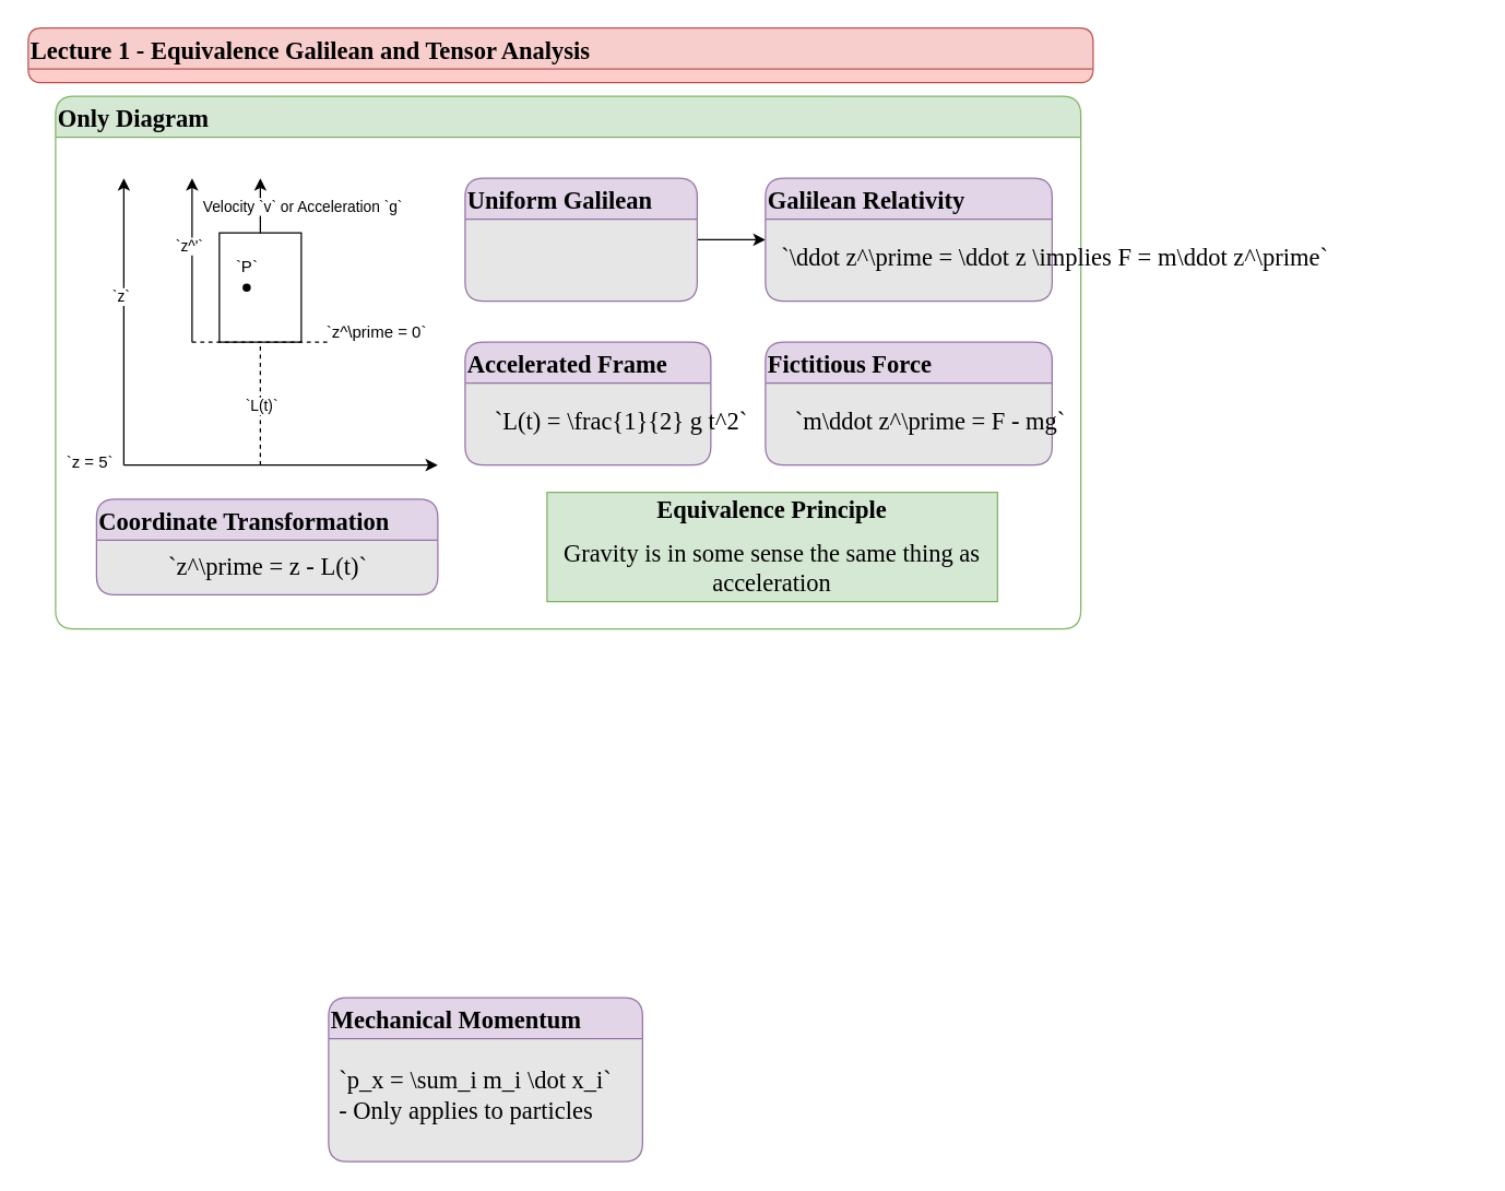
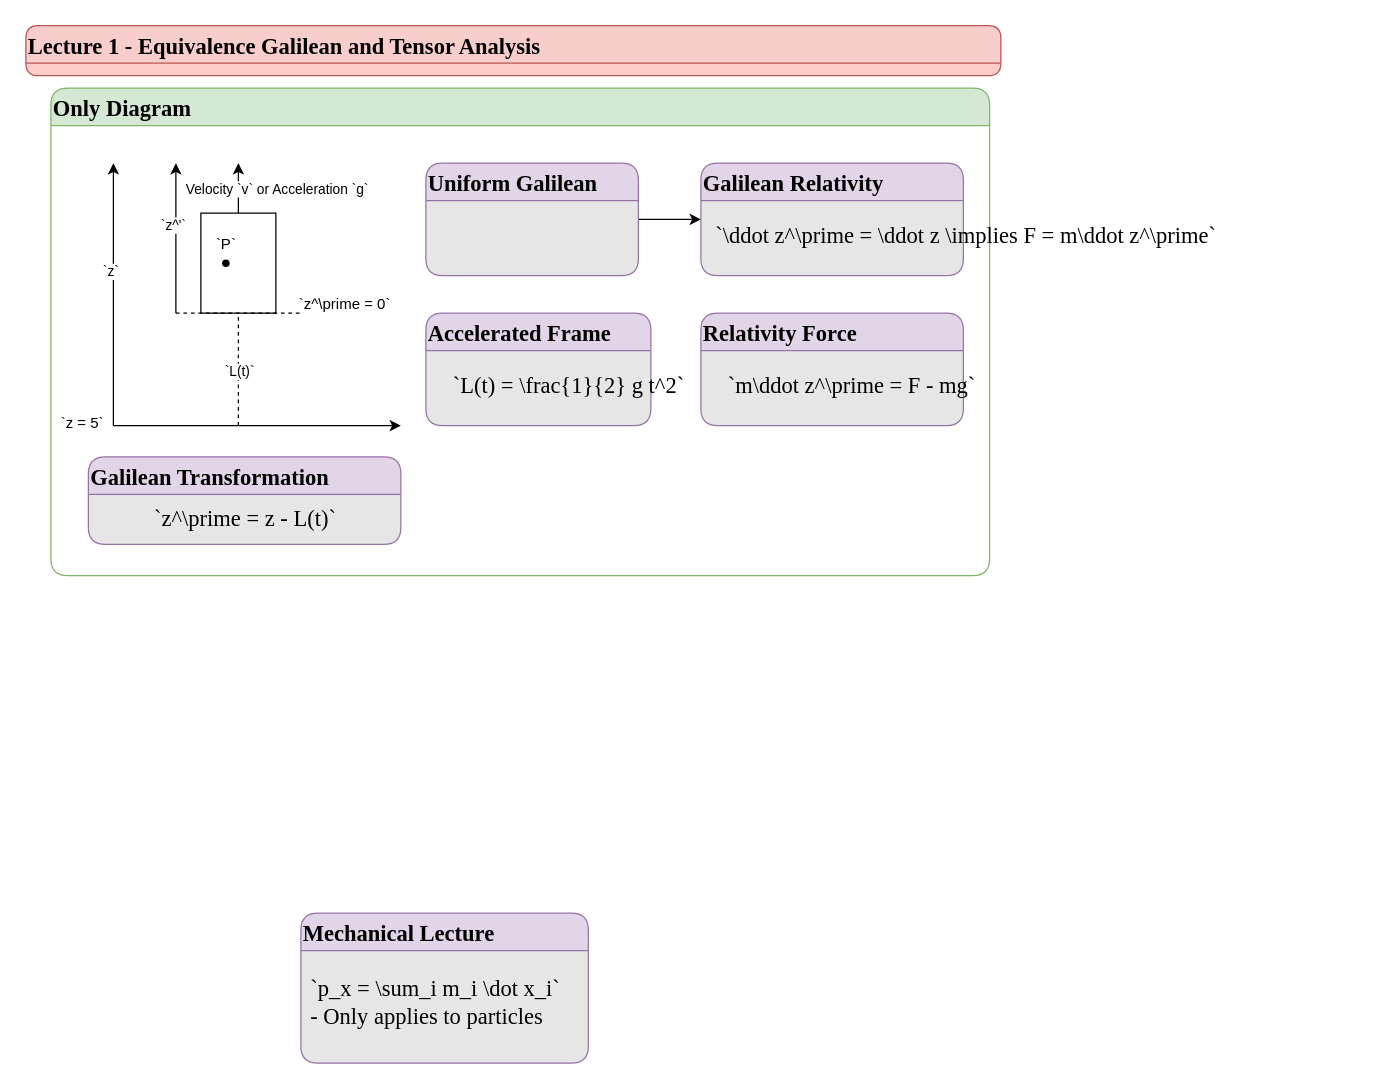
  <mxCell id="0" />
  <mxCell id="1" parent="0" />
  <mxCell id="2" value="Lecture 1 - Equivalence Galilean and Tensor Analysis" style="swimlane;fontFamily=Comic Sans MS;fontSize=18;align=left;fillColor=#f8cecc;strokeColor=#b85450;fillStyle=auto;rounded=1;startSize=30;labelBackgroundColor=none;swimlaneFillColor=#FFCCCC;gradientColor=none;gradientDirection=south;glass=0;shadow=0;textShadow=0;labelBorderColor=none;collapsible=0;" parent="1" vertex="1"><mxGeometry x="20" y="20" width="780" height="40" as="geometry" /></mxCell>
  <mxCell id="3" value="Only Diagram" style="swimlane;fontFamily=Comic Sans MS;fontSize=18;align=left;fillColor=#d5e8d4;strokeColor=#82b366;fillStyle=auto;rounded=1;startSize=30;swimlaneFillColor=none;collapsible=0;enumerate=0;comic=0;moveCells=0;fixedWidth=1;resizable=1;movableLabel=0;backgroundOutline=0;container=1;autosize=0;" parent="1" vertex="1"><mxGeometry x="40" y="70" width="751" height="390" as="geometry"><mxRectangle x="40" y="150" width="250" height="40" as="alternateBounds" /></mxGeometry></mxCell>
- <mxCell id="4" value="&lt;p&gt;&lt;font face=&quot;Comic Sans MS&quot;&gt;&lt;span style=&quot;font-size: 18px;&quot;&gt;&lt;b&gt;Equivalence Principle&lt;/b&gt;&lt;/span&gt;&lt;/font&gt;&lt;/p&gt;&lt;p&gt;&lt;font face=&quot;Comic Sans MS&quot;&gt;&lt;span style=&quot;font-size: 18px;&quot;&gt;Gravity is in some sense the same thing as acceleration&lt;/span&gt;&lt;/font&gt;&lt;/p&gt;" style="text;strokeColor=#82b366;align=center;fillColor=#d5e8d4;html=1;verticalAlign=middle;whiteSpace=wrap;rounded=0;fontFamily=Helvetica;fontSize=11;fontColor=default;" vertex="1" parent="3"><mxGeometry x="360" y="290" width="330" height="80" as="geometry" /></mxCell>
- <mxCell id="5" value="Coordinate Transformation" style="swimlane;fontFamily=Comic Sans MS;fontSize=18;align=left;fillColor=#e1d5e7;strokeColor=#9673a6;fillStyle=auto;rounded=1;startSize=30;swimlaneFillColor=#E6E6E6;collapsible=0;enumerate=0;comic=0;moveCells=0;fixedWidth=1;resizable=1;movableLabel=0;backgroundOutline=0;container=1;autosize=0;" vertex="1" parent="3"><mxGeometry x="30" y="295" width="250" height="70" as="geometry"><mxRectangle x="40" y="150" width="250" height="40" as="alternateBounds" /></mxGeometry></mxCell>
+ <mxCell id="5" value="Galilean Transformation" style="swimlane;fontFamily=Comic Sans MS;fontSize=18;align=left;fillColor=#e1d5e7;strokeColor=#9673a6;fillStyle=auto;rounded=1;startSize=30;swimlaneFillColor=#E6E6E6;collapsible=0;enumerate=0;comic=0;moveCells=0;fixedWidth=1;resizable=1;movableLabel=0;backgroundOutline=0;container=1;autosize=0;" vertex="1" parent="3"><mxGeometry x="30" y="295" width="250" height="70" as="geometry"><mxRectangle x="40" y="150" width="250" height="40" as="alternateBounds" /></mxGeometry></mxCell>
  <mxCell id="6" value="`z^\prime = z - L(t)`" style="text;html=1;align=left;verticalAlign=middle;resizable=0;points=[];autosize=1;strokeColor=none;fillColor=none;fontSize=18;fontFamily=Comic Sans MS;overflow=visible;portConstraint=none;connectable=0;autosizeGrid=1;backgroundOutline=0;recursiveResize=0;allowArrows=1;" vertex="1" parent="5"><mxGeometry x="50.5" y="30" width="200" height="40" as="geometry" /></mxCell>
- <mxCell id="7" value="Mechanical Momentum" style="swimlane;fontFamily=Comic Sans MS;fontSize=18;align=left;fillColor=#e1d5e7;strokeColor=#9673a6;fillStyle=auto;rounded=1;startSize=30;swimlaneFillColor=#E6E6E6;collapsible=0;enumerate=0;comic=0;moveCells=0;fixedWidth=1;resizable=1;movableLabel=0;backgroundOutline=0;container=1;autosize=0;" parent="1" vertex="1"><mxGeometry x="240" y="730" width="230" height="120" as="geometry"><mxRectangle x="40" y="150" width="250" height="40" as="alternateBounds" /></mxGeometry></mxCell>
+ <mxCell id="7" value="Mechanical Lecture" style="swimlane;fontFamily=Comic Sans MS;fontSize=18;align=left;fillColor=#e1d5e7;strokeColor=#9673a6;fillStyle=auto;rounded=1;startSize=30;swimlaneFillColor=#E6E6E6;collapsible=0;enumerate=0;comic=0;moveCells=0;fixedWidth=1;resizable=1;movableLabel=0;backgroundOutline=0;container=1;autosize=0;" parent="1" vertex="1"><mxGeometry x="240" y="730" width="230" height="120" as="geometry"><mxRectangle x="40" y="150" width="250" height="40" as="alternateBounds" /></mxGeometry></mxCell>
  <mxCell id="8" value="`p_x = \sum_i m_i \dot x_i`&lt;div&gt;- Only applies to particles&lt;/div&gt;" style="text;html=1;align=left;verticalAlign=middle;resizable=0;points=[];autosize=1;strokeColor=none;fillColor=none;fontSize=18;fontFamily=Comic Sans MS;overflow=visible;portConstraint=none;connectable=0;autosizeGrid=1;backgroundOutline=0;recursiveResize=0;allowArrows=1;" parent="7" vertex="1"><mxGeometry x="6" y="42" width="270" height="60" as="geometry" /></mxCell>
  <mxCell id="9" value="" style="endArrow=classic;html=1;" parent="1" edge="1"><mxGeometry width="50" height="50" relative="1" as="geometry"><mxPoint x="90" y="340" as="sourcePoint" /><mxPoint x="90" y="130" as="targetPoint" /></mxGeometry></mxCell>
  <mxCell id="10" value="`z`" style="edgeLabel;html=1;align=center;verticalAlign=middle;resizable=0;points=[];" parent="9" vertex="1" connectable="0"><mxGeometry x="0.181" y="3" relative="1" as="geometry"><mxPoint as="offset" /></mxGeometry></mxCell>
  <mxCell id="11" value="" style="endArrow=classic;html=1;" parent="1" edge="1"><mxGeometry width="50" height="50" relative="1" as="geometry"><mxPoint x="90" y="340" as="sourcePoint" /><mxPoint x="320" y="340" as="targetPoint" /></mxGeometry></mxCell>
  <mxCell id="12" value="" style="rounded=0;whiteSpace=wrap;html=1;" parent="1" vertex="1"><mxGeometry x="160" y="170" width="60" height="80" as="geometry" /></mxCell>
  <mxCell id="13" value="" style="endArrow=none;dashed=1;html=1;entryX=0.5;entryY=1;entryDx=0;entryDy=0;" parent="1" target="12" edge="1"><mxGeometry width="50" height="50" relative="1" as="geometry"><mxPoint x="190" y="340" as="sourcePoint" /><mxPoint x="270" y="240" as="targetPoint" /></mxGeometry></mxCell>
  <mxCell id="14" value="`L(t)`" style="edgeLabel;html=1;align=center;verticalAlign=middle;resizable=0;points=[];" parent="13" vertex="1" connectable="0"><mxGeometry x="-0.013" relative="1" as="geometry"><mxPoint as="offset" /></mxGeometry></mxCell>
  <mxCell id="15" value="" style="endArrow=none;dashed=1;html=1;" parent="1" edge="1"><mxGeometry width="50" height="50" relative="1" as="geometry"><mxPoint x="140" y="250" as="sourcePoint" /><mxPoint x="240" y="250" as="targetPoint" /></mxGeometry></mxCell>
  <mxCell id="16" value="" style="endArrow=classic;html=1;" parent="1" edge="1"><mxGeometry width="50" height="50" relative="1" as="geometry"><mxPoint x="140" y="250" as="sourcePoint" /><mxPoint x="140" y="130" as="targetPoint" /></mxGeometry></mxCell>
  <mxCell id="17" value="`z^'`" style="edgeLabel;html=1;align=center;verticalAlign=middle;resizable=0;points=[];" parent="16" vertex="1" connectable="0"><mxGeometry x="0.181" y="3" relative="1" as="geometry"><mxPoint as="offset" /></mxGeometry></mxCell>
  <mxCell id="18" value="" style="endArrow=classic;html=1;exitX=0.5;exitY=0;exitDx=0;exitDy=0;" parent="1" source="12" edge="1"><mxGeometry width="50" height="50" relative="1" as="geometry"><mxPoint x="189.64" y="140" as="sourcePoint" /><mxPoint x="190" y="130" as="targetPoint" /></mxGeometry></mxCell>
  <mxCell id="19" value="Velocity `v` or Acceleration `g`" style="edgeLabel;html=1;align=center;verticalAlign=middle;resizable=0;points=[];" parent="18" vertex="1" connectable="0"><mxGeometry x="0.181" y="3" relative="1" as="geometry"><mxPoint x="33" y="4" as="offset" /></mxGeometry></mxCell>
  <mxCell id="20" value="`z^\prime = 0`" style="text;html=1;align=center;verticalAlign=middle;resizable=0;points=[];autosize=1;strokeColor=none;fillColor=none;" parent="1" vertex="1"><mxGeometry x="225" y="228" width="100" height="30" as="geometry" /></mxCell>
  <mxCell id="21" value="`z = 5`" style="text;html=1;align=center;verticalAlign=middle;resizable=0;points=[];autosize=1;strokeColor=none;fillColor=none;" parent="1" vertex="1"><mxGeometry x="34.5" y="323" width="60" height="30" as="geometry" /></mxCell>
  <mxCell id="22" value="" style="shape=waypoint;sketch=0;fillStyle=solid;size=6;pointerEvents=1;points=[];fillColor=none;resizable=0;rotatable=0;perimeter=centerPerimeter;snapToPoint=1;" parent="1" vertex="1"><mxGeometry x="170" y="200" width="20" height="20" as="geometry" /></mxCell>
  <mxCell id="23" value="`P`" style="text;html=1;align=center;verticalAlign=middle;resizable=0;points=[];autosize=1;strokeColor=none;fillColor=none;" parent="1" vertex="1"><mxGeometry x="160" y="180" width="40" height="30" as="geometry" /></mxCell>
  <mxCell id="24" style="edgeStyle=none;html=1;" edge="1" parent="1" source="25"><mxGeometry relative="1" as="geometry"><mxPoint x="560" y="175" as="targetPoint" /></mxGeometry></mxCell>
  <mxCell id="25" value="Uniform Galilean" style="swimlane;fontFamily=Comic Sans MS;fontSize=18;align=left;fillColor=#e1d5e7;strokeColor=#9673a6;fillStyle=auto;rounded=1;startSize=30;swimlaneFillColor=#E6E6E6;collapsible=0;enumerate=0;comic=0;moveCells=0;fixedWidth=1;resizable=1;movableLabel=0;backgroundOutline=0;container=1;autosize=0;" parent="1" vertex="1"><mxGeometry x="340" y="130" width="170" height="90" as="geometry"><mxRectangle x="40" y="150" width="250" height="40" as="alternateBounds" /></mxGeometry></mxCell>
  <mxCell id="26" value="Accelerated Frame" style="swimlane;fontFamily=Comic Sans MS;fontSize=18;align=left;fillColor=#e1d5e7;strokeColor=#9673a6;fillStyle=auto;rounded=1;startSize=30;swimlaneFillColor=#E6E6E6;collapsible=0;enumerate=0;comic=0;moveCells=0;fixedWidth=1;resizable=1;movableLabel=0;backgroundOutline=0;container=1;autosize=0;" parent="1" vertex="1"><mxGeometry x="340" y="250" width="180" height="90" as="geometry"><mxRectangle x="40" y="150" width="250" height="40" as="alternateBounds" /></mxGeometry></mxCell>
  <mxCell id="27" value="`L(t) = \frac{1}{2} g t^2`" style="text;html=1;align=left;verticalAlign=middle;resizable=0;points=[];autosize=1;strokeColor=none;fillColor=none;fontSize=18;fontFamily=Comic Sans MS;overflow=visible;portConstraint=none;connectable=0;autosizeGrid=1;backgroundOutline=0;recursiveResize=0;allowArrows=1;" parent="26" vertex="1"><mxGeometry x="20" y="38" width="240" height="40" as="geometry" /></mxCell>
  <mxCell id="28" value="Galilean Relativity" style="swimlane;fontFamily=Comic Sans MS;fontSize=18;align=left;fillColor=#e1d5e7;strokeColor=#9673a6;fillStyle=auto;rounded=1;startSize=30;swimlaneFillColor=#E6E6E6;collapsible=0;enumerate=0;comic=0;moveCells=0;fixedWidth=1;resizable=1;movableLabel=0;backgroundOutline=0;container=1;autosize=0;connectable=1;" vertex="1" parent="1"><mxGeometry x="560" y="130" width="210" height="90" as="geometry"><mxRectangle x="40" y="150" width="250" height="40" as="alternateBounds" /></mxGeometry></mxCell>
  <mxCell id="29" value="`\ddot z^\prime = \ddot z \implies F = m\ddot z^\prime`" style="text;html=1;align=left;verticalAlign=middle;resizable=0;points=[];autosize=1;strokeColor=none;fillColor=none;fontSize=18;fontFamily=Comic Sans MS;overflow=visible;portConstraint=none;connectable=0;autosizeGrid=1;backgroundOutline=0;recursiveResize=0;allowArrows=1;" vertex="1" parent="28"><mxGeometry x="10" y="38" width="510" height="40" as="geometry" /></mxCell>
- <mxCell id="30" value="Fictitious Force" style="swimlane;fontFamily=Comic Sans MS;fontSize=18;align=left;fillColor=#e1d5e7;strokeColor=#9673a6;fillStyle=auto;rounded=1;startSize=30;swimlaneFillColor=#E6E6E6;collapsible=0;enumerate=0;comic=0;moveCells=0;fixedWidth=1;resizable=1;movableLabel=0;backgroundOutline=0;container=1;autosize=0;connectable=1;" vertex="1" parent="1"><mxGeometry x="560" y="250" width="210" height="90" as="geometry"><mxRectangle x="40" y="150" width="250" height="40" as="alternateBounds" /></mxGeometry></mxCell>
+ <mxCell id="30" value="Relativity Force" style="swimlane;fontFamily=Comic Sans MS;fontSize=18;align=left;fillColor=#e1d5e7;strokeColor=#9673a6;fillStyle=auto;rounded=1;startSize=30;swimlaneFillColor=#E6E6E6;collapsible=0;enumerate=0;comic=0;moveCells=0;fixedWidth=1;resizable=1;movableLabel=0;backgroundOutline=0;container=1;autosize=0;connectable=1;" vertex="1" parent="1"><mxGeometry x="560" y="250" width="210" height="90" as="geometry"><mxRectangle x="40" y="150" width="250" height="40" as="alternateBounds" /></mxGeometry></mxCell>
  <mxCell id="31" value="`m\ddot z^\prime = F - mg`" style="text;html=1;align=left;verticalAlign=middle;resizable=0;points=[];autosize=1;strokeColor=none;fillColor=none;fontSize=18;fontFamily=Comic Sans MS;overflow=visible;portConstraint=none;connectable=0;autosizeGrid=1;backgroundOutline=0;recursiveResize=0;allowArrows=1;" vertex="1" parent="30"><mxGeometry x="20" y="38" width="260" height="40" as="geometry" /></mxCell>
